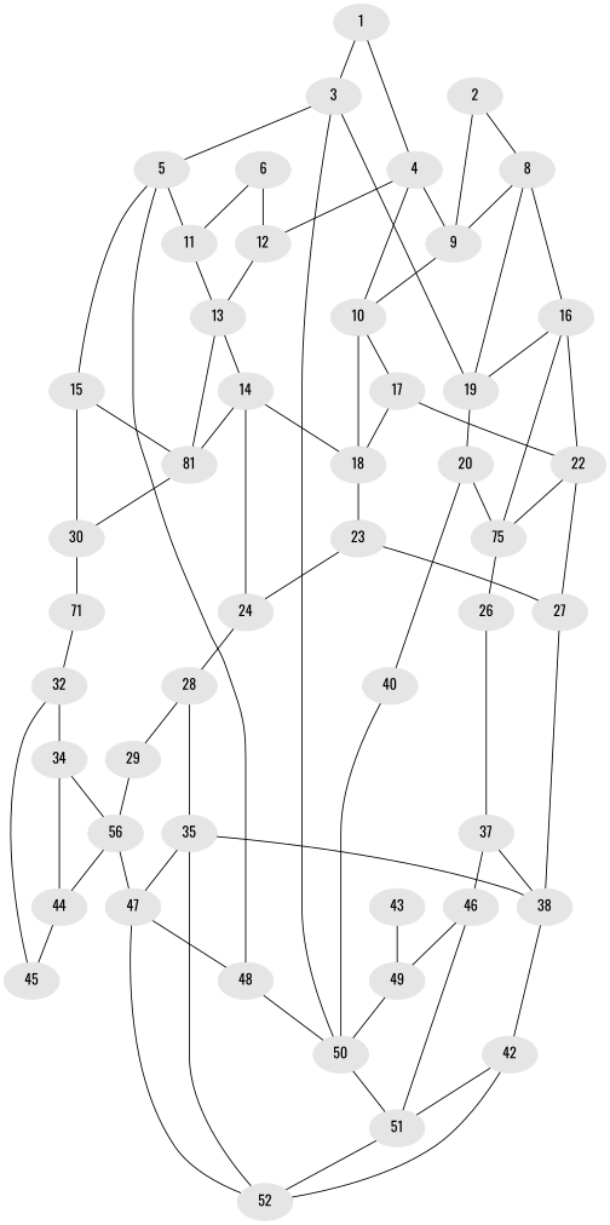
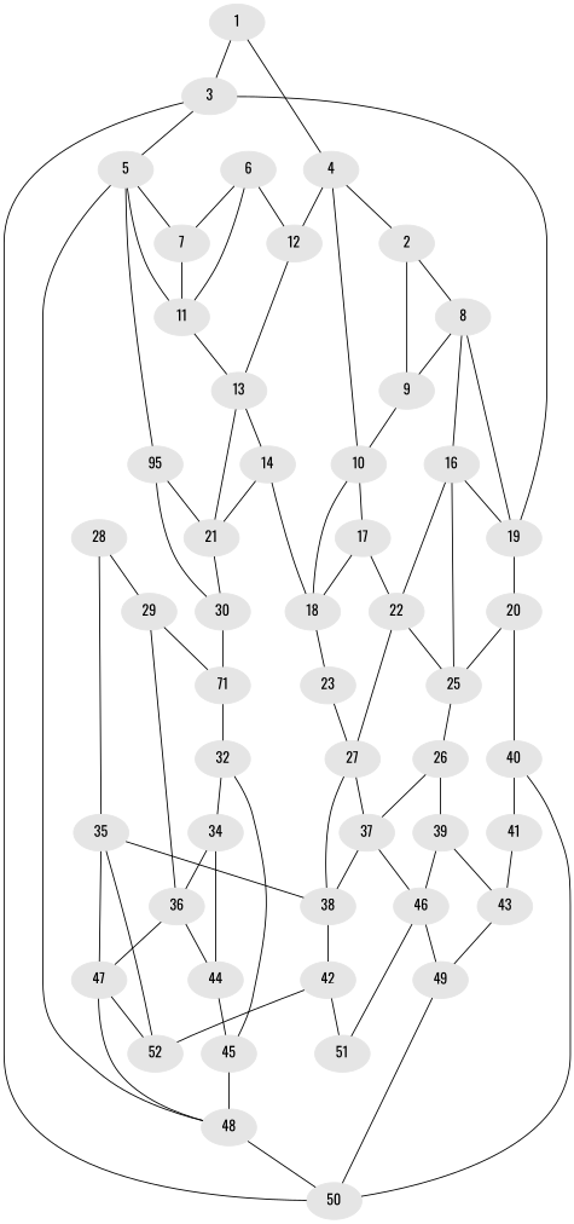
  graph {
    fontname=Oswald
    node [color=gray90 fontname=Oswald style=filled]
    edge [fontname=Oswald weight=1.0]
    1
    3
    4
    5
    19
    50
    9
    10
    12
    2
    8
    16
+   7
    11
-   15
+   15 [label=95]
    48
    20
    51
    17
    18
    13
-   21 [label=81]
+   21
    30
    6
    22
-   25 [label=75]
+   25
    23
    14
-   24
    28
    n31 [label=71]
    27
    26
    40
+   41
    37
    38
    29
    35
+   39
    46
    43
    42
-   36 [label=56]
+   36
    47
    52
    32
    44
    34
    45
    49
    1 -- 3
    1 -- 4
    3 -- 5
    3 -- 19
    3 -- 50
-   4 -- 9
+   4 -- 2
    4 -- 10
    4 -- 12
+   5 -- 7
    5 -- 11
    5 -- 15
    5 -- 48
    19 -- 20
-   50 -- 51
    9 -- 10
    10 -- 17
    10 -- 18
    12 -- 13
    2 -- 9
    2 -- 8
    8 -- 19
    8 -- 9
    8 -- 16
    16 -- 19
    16 -- 22
    16 -- 25
+   7 -- 11 [weight=2.0]
    11 -- 13
    15 -- 21
    15 -- 30
    48 -- 50
    20 -- 25
    20 -- 40
-   51 -- 52
    17 -- 18
    17 -- 22
    18 -- 23
    13 -- 21
    13 -- 14
    21 -- 30
    30 -- n31 [weight=2.0]
    6 -- 12 [weight=2.0]
+   6 -- 7
    6 -- 11
    22 -- 25
    22 -- 27
    25 -- 26
-   23 -- 24
    23 -- 27
    14 -- 18
    14 -- 21
-   14 -- 24
-   24 -- 28 [weight=2.0]
    28 -- 29
    28 -- 35
    n31 -- 32
+   27 -- 37
    27 -- 38
    26 -- 37
+   26 -- 39
    40 -- 50
+   40 -- 41
+   41 -- 43 [weight=2.0]
    37 -- 38
    37 -- 46
    38 -- 42
+   29 -- n31
    29 -- 36
    35 -- 38
    35 -- 47
    35 -- 52
+   39 -- 46
+   39 -- 43
    46 -- 51
    46 -- 49
    43 -- 49
    42 -- 51
    42 -- 52
    36 -- 47
    36 -- 44
    47 -- 48
    47 -- 52
    32 -- 34
    32 -- 45
    44 -- 45
    34 -- 36
    34 -- 44 [weight=2.0]
+   45 -- 48 [weight=2.0]
    49 -- 50
  }
